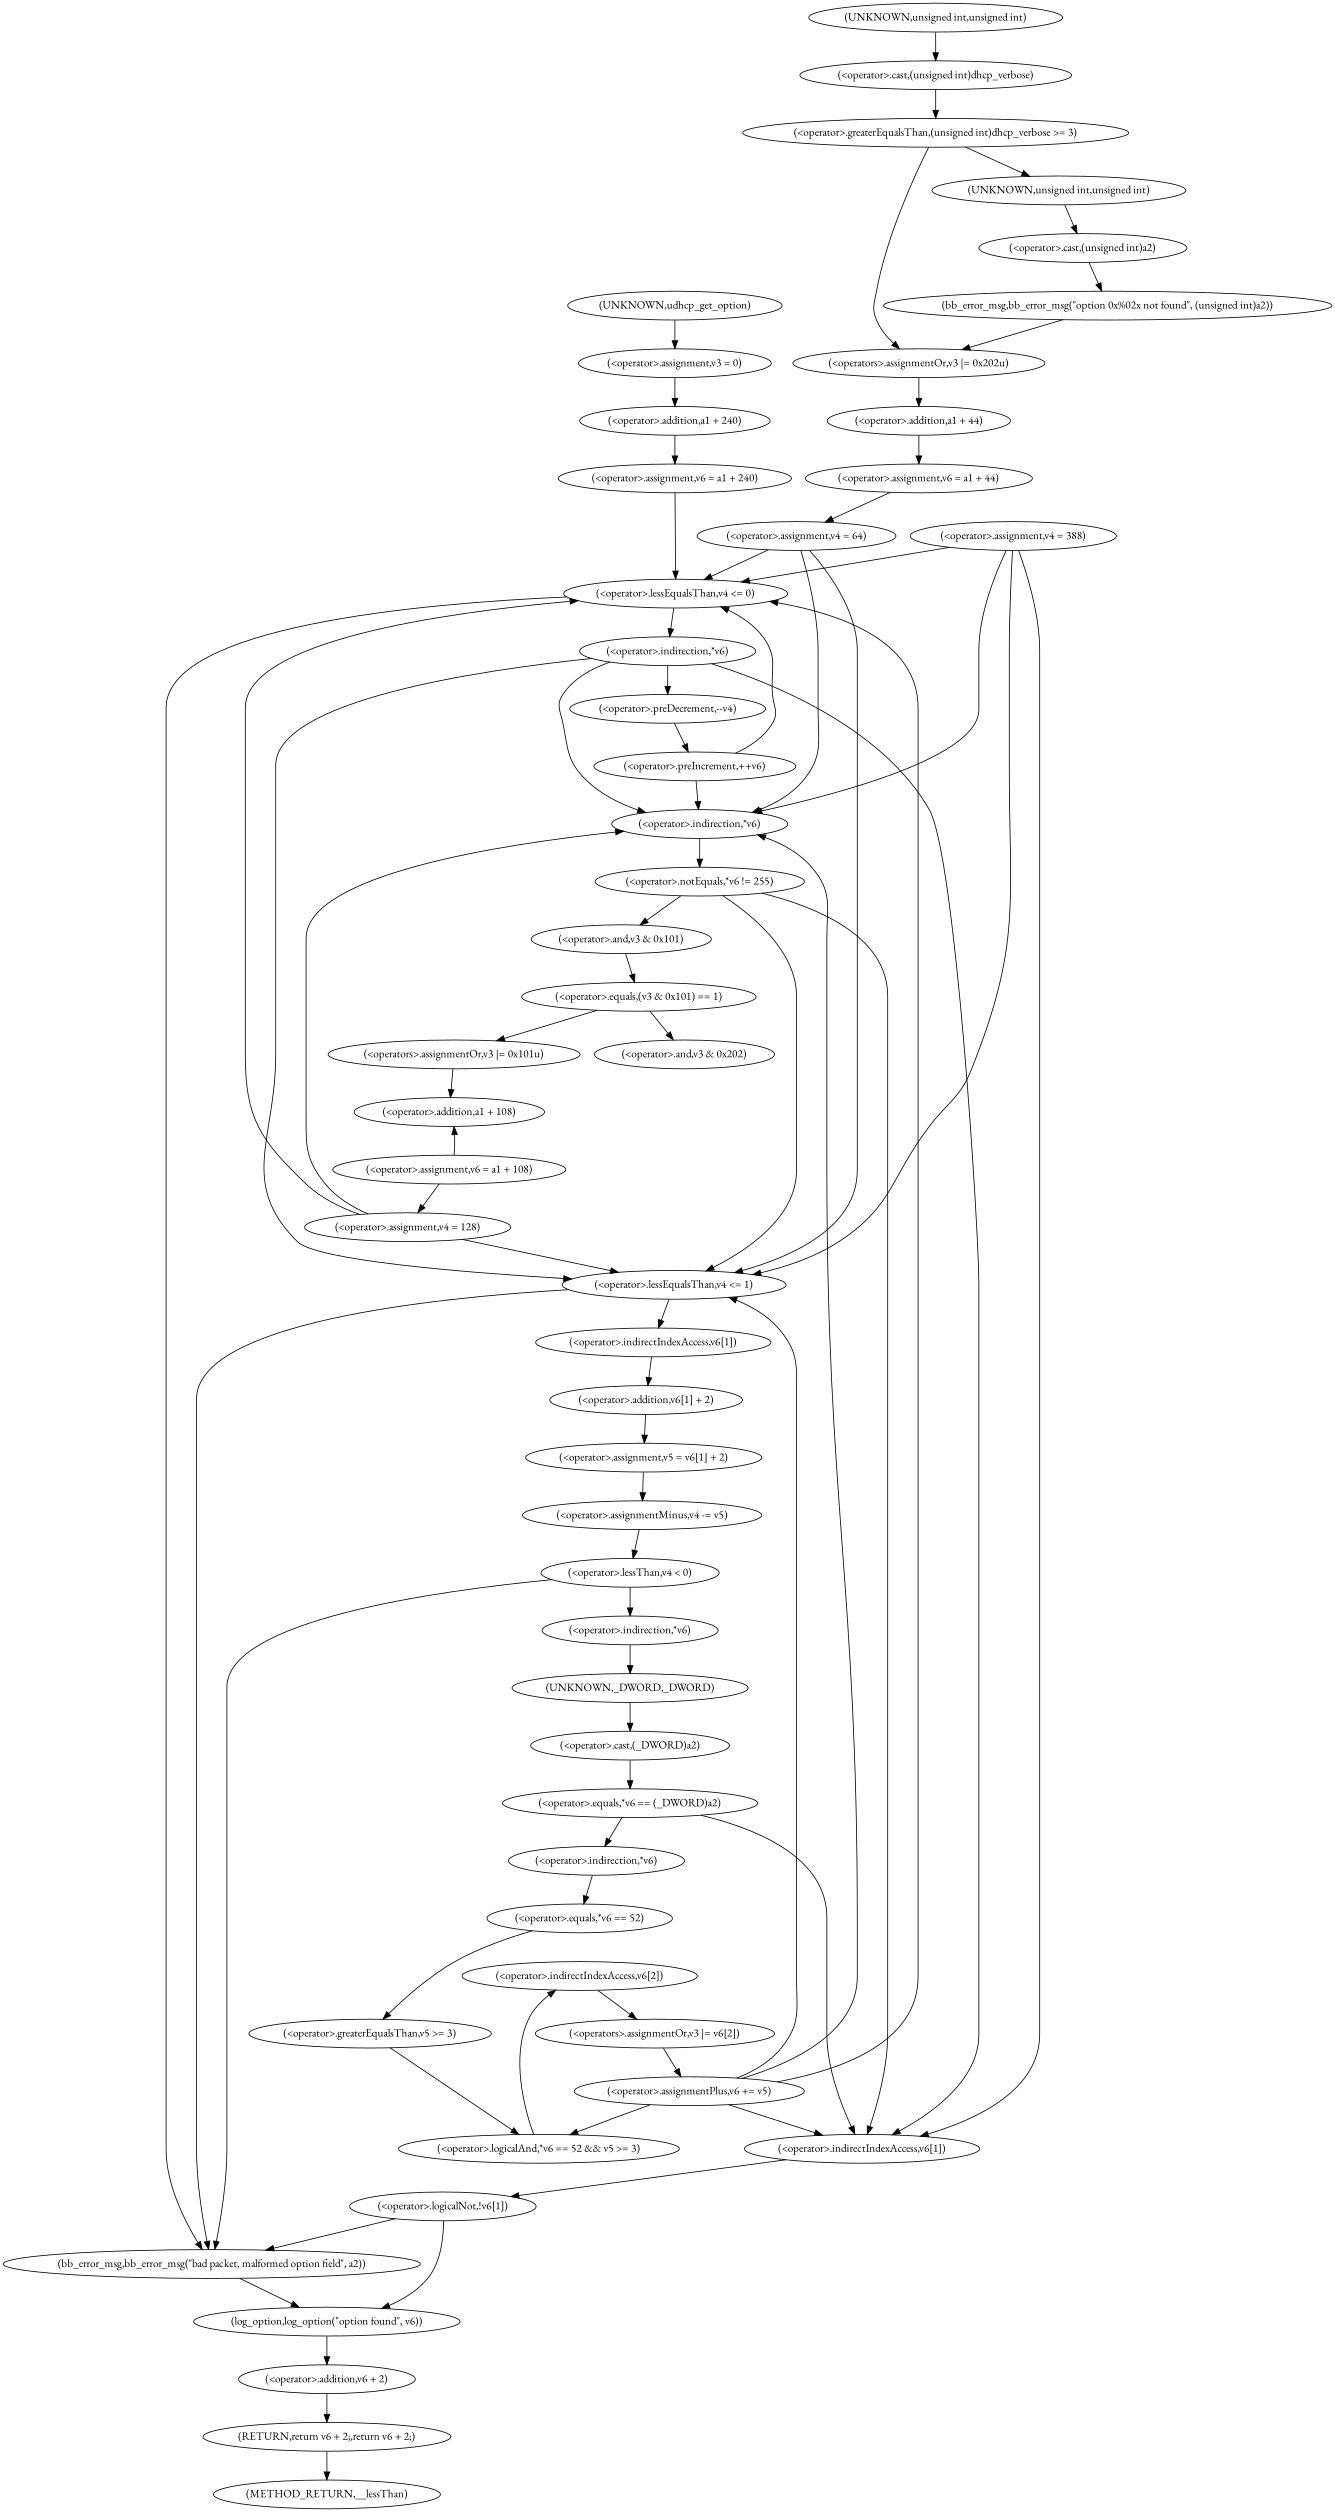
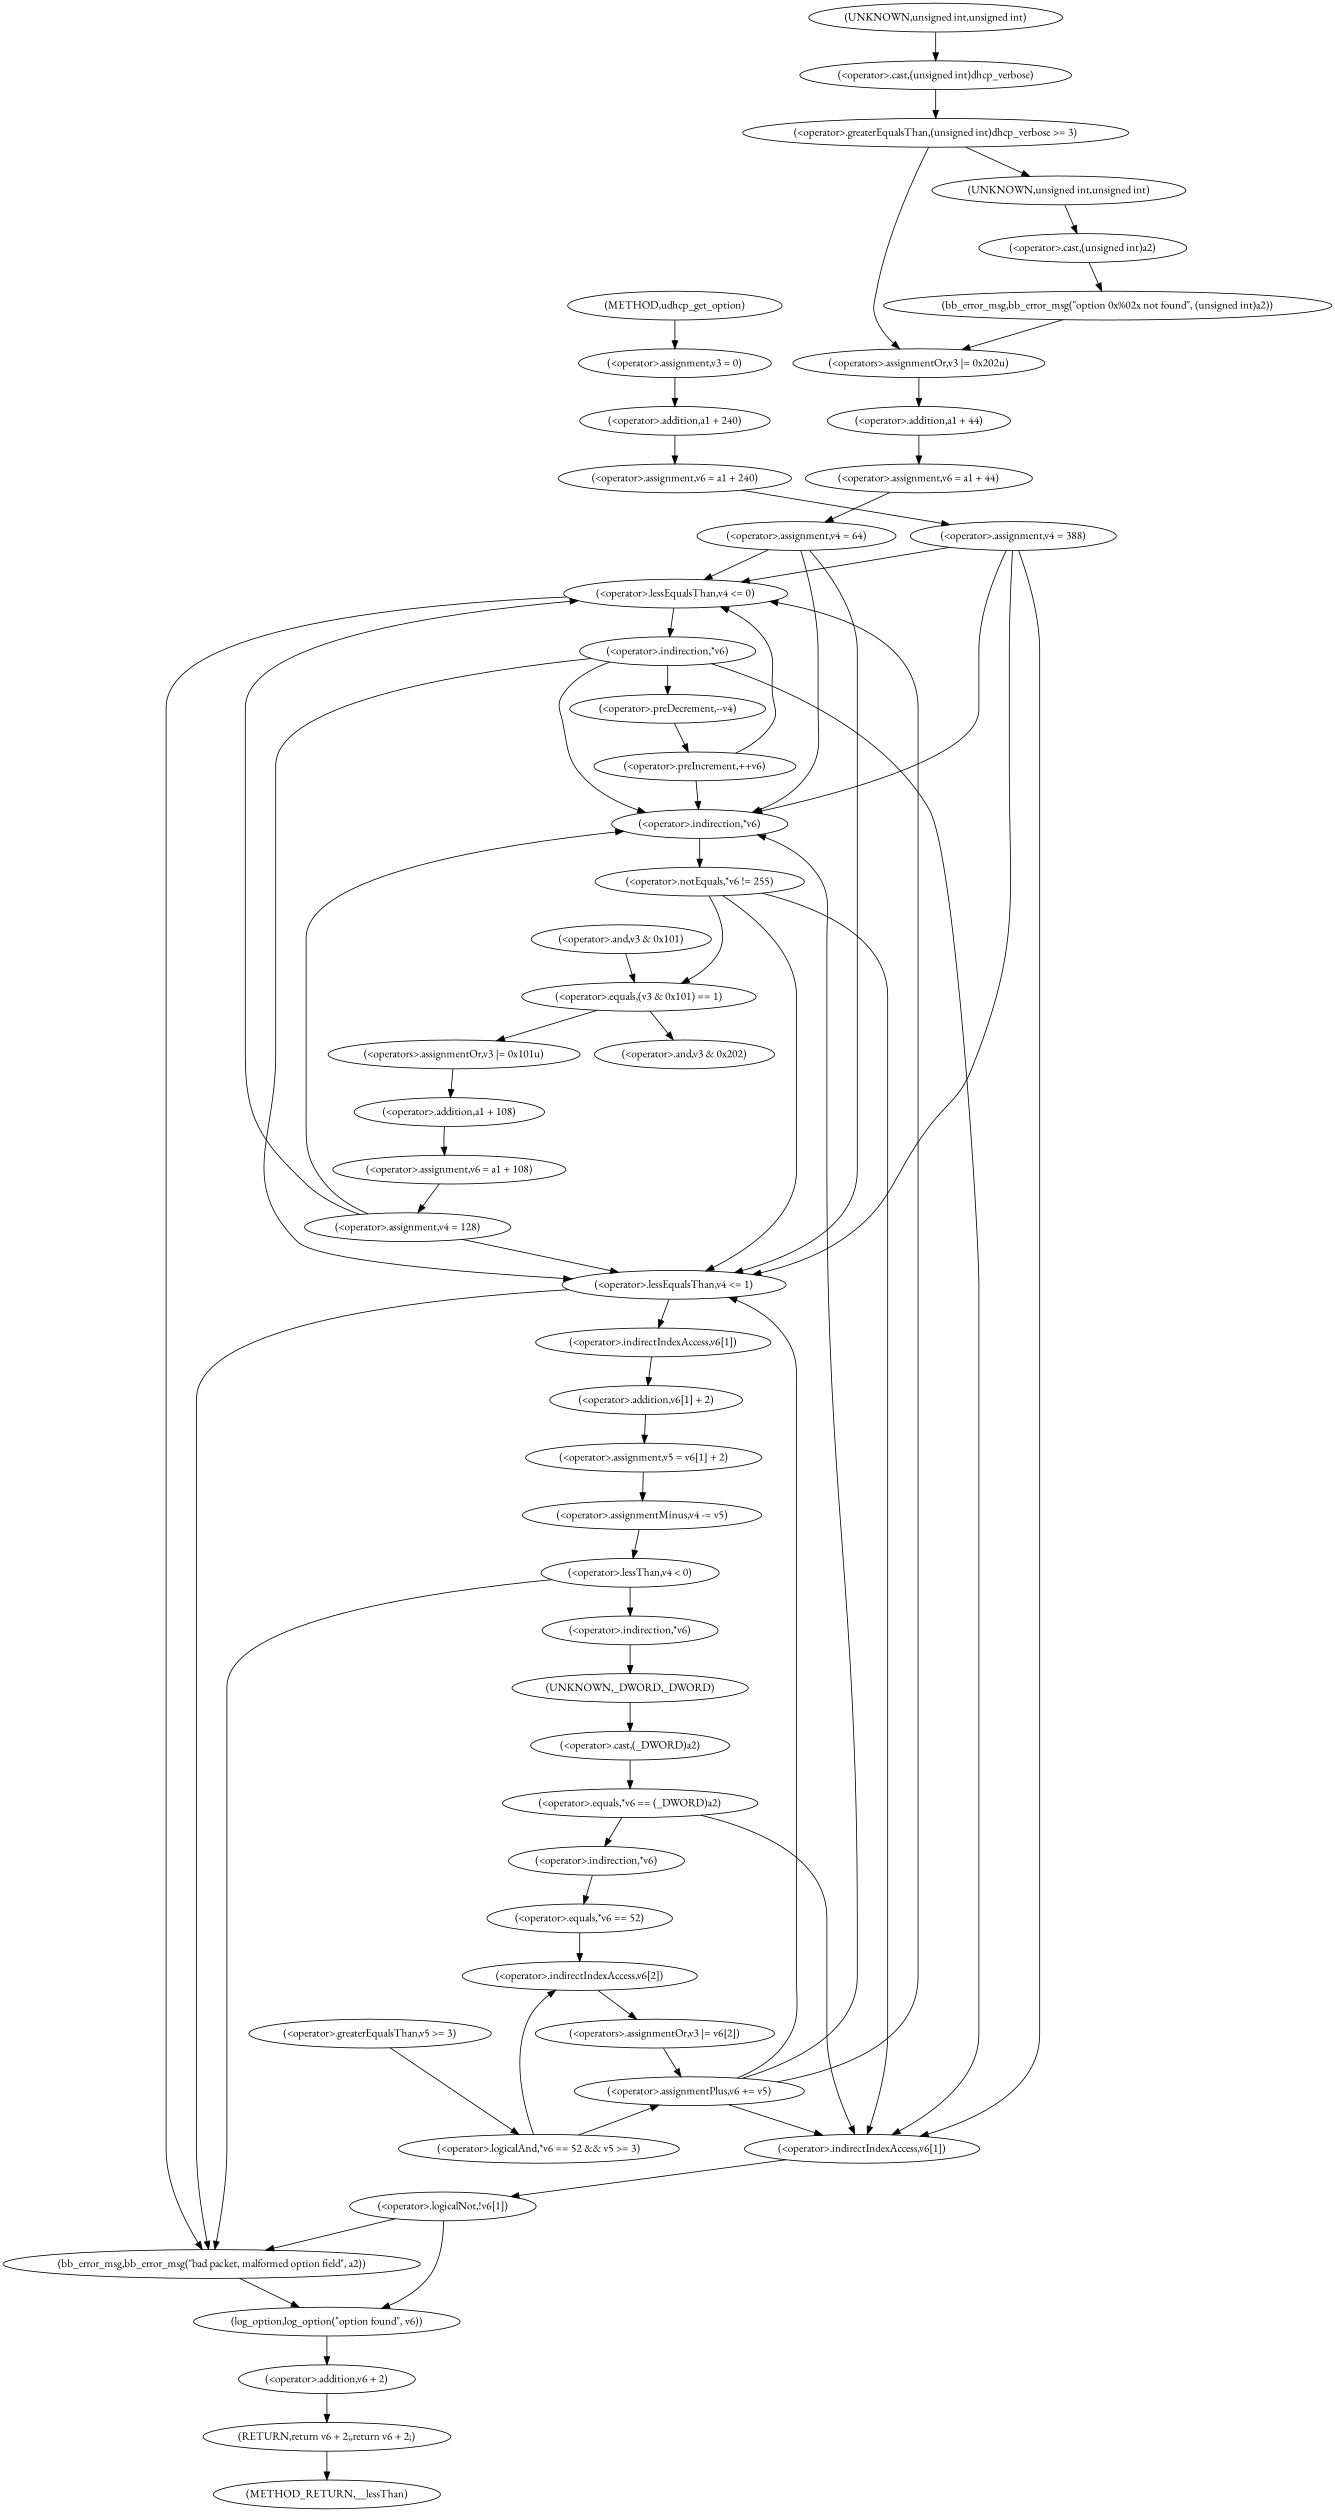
  digraph {
    fontname="EB Garamond"
    node [fontname="EB Garamond"]
    edge [fontname="EB Garamond"]
    n1 [label="(<operator>.assignment,v3 = 0)"]
    n2 [label="(<operator>.addition,a1 + 240)"]
    n3 [label="(<operator>.assignment,v6 = a1 + 240)"]
    n4 [label="(<operator>.assignment,v4 = 388)"]
    n5 [label="(<operator>.lessEqualsThan,v4 <= 0)"]
    n6 [label="(<operator>.indirection,*v6)"]
    n7 [label="(<operator>.lessEqualsThan,v4 <= 1)"]
    n8 [label="(<operator>.indirectIndexAccess,v6[1])"]
    n9 [label="(<operator>.indirection,*v6)"]
    n10 [label="(bb_error_msg,bb_error_msg(\"bad packet, malformed option field\", a2))"]
    n11 [label="(<operator>.notEquals,*v6 != 255)"]
    n12 [label="(<operator>.indirectIndexAccess,v6[1])"]
    n13 [label="(<operator>.logicalNot,!v6[1])"]
    n14 [label="(<operator>.preDecrement,--v4)"]
    n15 [label="(log_option,log_option(\"option found\", v6))"]
    n16 [label="(<operator>.preIncrement,++v6)"]
    n17 [label="(<operator>.and,v3 & 0x101)"]
    n18 [label="(<operator>.equals,(v3 & 0x101) == 1)"]
    n19 [label="(<operators>.assignmentOr,v3 |= 0x101u)"]
    n20 [label="(<operator>.and,v3 & 0x202)"]
    n21 [label="(<operator>.addition,a1 + 108)"]
    n22 [label="(<operator>.assignment,v6 = a1 + 108)"]
    n23 [label="(<operator>.assignment,v4 = 128)"]
    n24 [label="(UNKNOWN,unsigned int,unsigned int)"]
    n25 [label="(<operator>.cast,(unsigned int)dhcp_verbose)"]
    n26 [label="(<operators>.assignmentOr,v3 |= 0x202u)"]
    n27 [label="(<operator>.addition,a1 + 44)"]
    n28 [label="(<operator>.greaterEqualsThan,(unsigned int)dhcp_verbose >= 3)"]
    n29 [label="(UNKNOWN,unsigned int,unsigned int)"]
    n30 [label="(<operator>.cast,(unsigned int)a2)"]
    n31 [label="(bb_error_msg,bb_error_msg(\"option 0x%02x not found\", (unsigned int)a2))"]
    n32 [label="(<operator>.assignment,v6 = a1 + 44)"]
    n33 [label="(<operator>.assignment,v4 = 64)"]
    n34 [label="(<operator>.addition,v6[1] + 2)"]
    n35 [label="(<operator>.assignment,v5 = v6[1] + 2)"]
    n36 [label="(<operator>.assignmentMinus,v4 -= v5)"]
    n37 [label="(<operator>.lessThan,v4 < 0)"]
    n38 [label="(<operator>.indirection,*v6)"]
    n39 [label="(UNKNOWN,_DWORD,_DWORD)"]
    n40 [label="(<operator>.equals,*v6 == (_DWORD)a2)"]
    n41 [label="(<operator>.indirection,*v6)"]
    n42 [label="(<operator>.equals,*v6 == 52)"]
    n43 [label="(<operator>.cast,(_DWORD)a2)"]
    n44 [label="(<operator>.logicalAnd,*v6 == 52 && v5 >= 3)"]
    n45 [label="(<operator>.indirectIndexAccess,v6[2])"]
    n46 [label="(<operator>.assignmentPlus,v6 += v5)"]
    n47 [label="(<operators>.assignmentOr,v3 |= v6[2])"]
    n48 [label="(<operator>.greaterEqualsThan,v5 >= 3)"]
    n49 [label="(<operator>.addition,v6 + 2)"]
    n50 [label="(RETURN,return v6 + 2;,return v6 + 2;)"]
    n51 [label="(METHOD_RETURN,__lessThan)"]
-   n52 [label="(UNKNOWN,udhcp_get_option)"]
+   n52 [label="(METHOD,udhcp_get_option)"]
    n1 -> n2
    n2 -> n3
-   n3 -> n5
+   n3 -> n4
    n4 -> n5
    n4 -> n6
    n4 -> n7
    n4 -> n8
    n5 -> n9
    n5 -> n10
    n6 -> n11
    n7 -> n10
    n7 -> n12
    n8 -> n13
    n9 -> n6
    n9 -> n7
    n9 -> n8
    n9 -> n14
    n10 -> n15
    n11 -> n7
    n11 -> n8
-   n11 -> n17
+   n11 -> n18
    n12 -> n34
    n13 -> n10
    n13 -> n15
    n14 -> n16
    n15 -> n49
    n16 -> n5
    n16 -> n6
    n17 -> n18
    n18 -> n19
    n18 -> n20
    n19 -> n21
-   n22 -> n21
+   n21 -> n22
    n22 -> n23
    n23 -> n5
    n23 -> n6
    n23 -> n7
    n24 -> n25
    n25 -> n28
    n26 -> n27
    n27 -> n32
    n28 -> n26
    n28 -> n29
    n29 -> n30
    n30 -> n31
    n31 -> n26
    n32 -> n33
    n33 -> n5
    n33 -> n6
    n33 -> n7
    n34 -> n35
    n35 -> n36
    n36 -> n37
    n37 -> n10
    n37 -> n38
    n38 -> n39
    n39 -> n43
    n40 -> n8
    n40 -> n41
    n41 -> n42
-   n42 -> n48
+   n42 -> n45
    n43 -> n40
    n44 -> n45
-   n46 -> n44
+   n44 -> n46
    n45 -> n47
    n46 -> n5
    n46 -> n6
    n46 -> n7
    n46 -> n8
    n47 -> n46
    n48 -> n44
    n49 -> n50
    n50 -> n51
    n52 -> n1
  }
